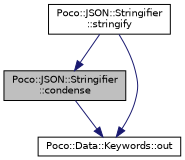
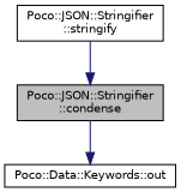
  digraph {
    rankdir=TB
    node [color=black fillcolor=white fontname=Helvetica fontsize=10 shape=record style=filled]
    edge [color=midnightblue fontname=Helvetica fontsize=10 labelfontname=Helvetica labelfontsize=10 style=solid]
    n1 [fillcolor=grey75 fontcolor=black height=0.2 label="Poco::JSON::Stringifier\l::condense" width=0.4]
    n2 [height=0.2 label="Poco::Data::Keywords::out" width=0.4]
    n3 [height=0.2 label="Poco::JSON::Stringifier\l::stringify" width=0.4]
    n1 -> n2
    n3 -> n1
-   n3 -> n2
  }
